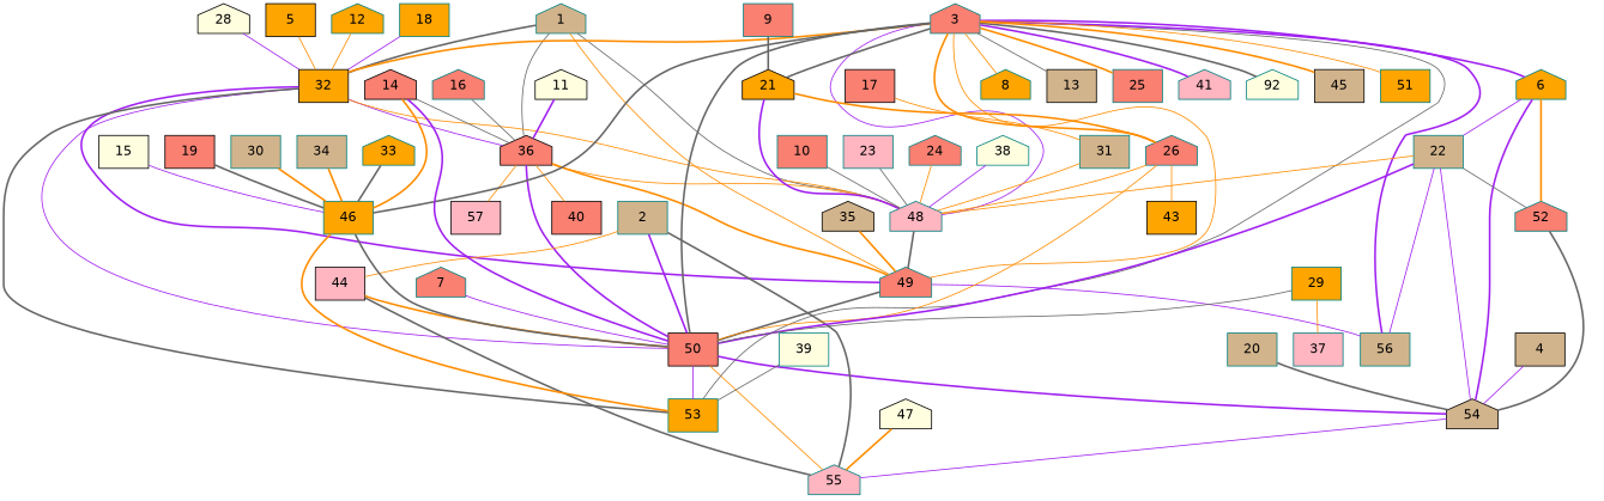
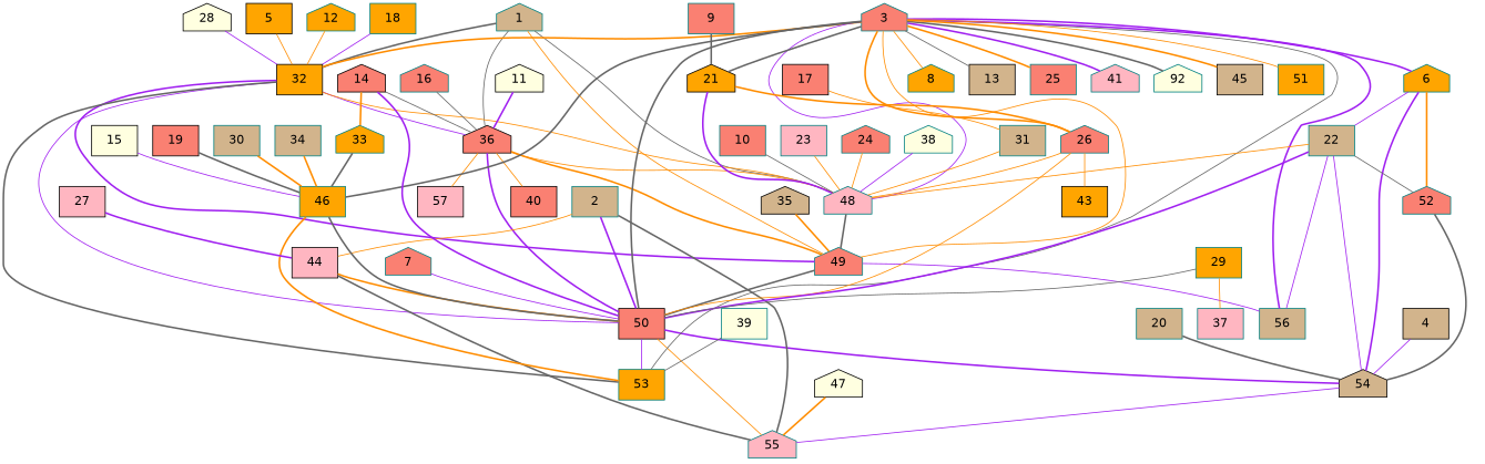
  graph {
    fontname="DejaVu Sans"
    node [color=teal fillcolor=salmon fontname="DejaVu Sans" shape=box style=filled]
    edge [color=darkorange fontname="DejaVu Sans" style=solid weight=1.0]
    1 [fillcolor=tan shape=house]
    32 [color=black fillcolor=orange]
    36 [color=black shape=house]
    48 [fillcolor=lightpink shape=house]
    49 [shape=house]
    50 [color=black]
    53 [fillcolor=orange]
    40 [color=black]
    57 [color=black fillcolor=lightpink]
    56 [fillcolor=tan]
    2 [fillcolor=tan]
    44 [color=black fillcolor=lightpink]
    55 [fillcolor=lightpink shape=house]
    54 [color=black fillcolor=tan shape=house]
    3 [shape=house]
    6 [fillcolor=orange shape=house]
    8 [fillcolor=orange shape=house]
    13 [color=black fillcolor=tan]
    21 [color=black fillcolor=orange shape=house]
    25
    26 [shape=house]
    41 [fillcolor=lightpink shape=house]
    n23 [fillcolor=lightyellow label=92 shape=house]
    45 [color=black fillcolor=tan]
    46 [fillcolor=orange]
    51 [fillcolor=orange]
    22 [fillcolor=tan]
    52 [shape=house]
    43 [color=black fillcolor=orange]
    4 [color=black fillcolor=tan]
    5 [color=black fillcolor=orange]
    7 [shape=house]
    9
    10
    11 [color=black fillcolor=lightyellow shape=house]
    12 [fillcolor=orange shape=house]
    14 [color=black shape=house]
    15 [color=black fillcolor=lightyellow]
    16 [shape=house]
    17 [color=black]
    31 [fillcolor=tan]
    18 [fillcolor=orange]
    19 [color=black]
    20 [fillcolor=tan]
    23 [fillcolor=lightpink]
    24 [shape=house]
+   27 [color=black fillcolor=lightpink]
    28 [color=black fillcolor=lightyellow shape=house]
    29 [fillcolor=orange]
    37 [fillcolor=lightpink]
    30 [fillcolor=tan]
    33 [fillcolor=orange shape=house]
    34 [fillcolor=tan]
    35 [color=black fillcolor=tan shape=house]
    38 [fillcolor=lightyellow shape=house]
    39 [fillcolor=lightyellow]
    47 [color=black fillcolor=lightyellow shape=house]
    1 -- 32 [color=gray40 style=bold]
    1 -- 36 [color=gray40]
    1 -- 48 [color=gray40]
    1 -- 49
    32 -- 36 [color=purple]
    32 -- 48
    32 -- 49 [color=purple style=bold]
    32 -- 50 [color=purple]
    32 -- 53 [color=gray40 style=bold]
    36 -- 48
    36 -- 49 [style=bold]
    36 -- 50 [color=purple style=bold weight=2.0]
    36 -- 40
    36 -- 57
    48 -- 49 [color=gray40 style=bold]
    49 -- 50 [color=gray40 style=bold]
    49 -- 56 [color=purple]
    50 -- 53 [color=purple weight=2.0]
    50 -- 55 [weight=2.0]
    50 -- 54 [color=purple style=bold]
    2 -- 50 [color=purple style=bold weight=2.0]
    2 -- 44
    2 -- 55 [color=gray40 style=bold]
    44 -- 50 [style=bold weight=2.0]
    44 -- 55 [color=gray40 style=bold]
    54 -- 55 [color=purple]
    3 -- 32 [style=bold]
    3 -- 48 [color=purple weight=2.0]
    3 -- 49
    3 -- 50 [color=gray40 style=bold weight=2.0]
    3 -- 53 [color=gray40 weight=2.0]
    3 -- 56 [color=purple style=bold]
    3 -- 6 [color=purple style=bold]
    3 -- 8
    3 -- 13 [color=gray40]
    3 -- 21 [color=gray40 style=bold weight=2.0]
    3 -- 25 [style=bold]
    3 -- 26 [style=bold weight=2.0]
    3 -- 41 [color=purple style=bold]
    3 -- n23 [color=gray40 style=bold]
    3 -- 45 [style=bold]
    3 -- 46 [color=gray40 style=bold weight=2.0]
    3 -- 51
    6 -- 54 [color=purple style=bold weight=2.0]
    6 -- 22 [color=purple weight=2.0]
    6 -- 52 [style=bold weight=2.0]
    21 -- 48 [color=purple style=bold weight=2.0]
    21 -- 26 [style=bold]
    26 -- 48
    26 -- 50
    26 -- 43
    46 -- 50 [color=gray40 style=bold]
    46 -- 53 [style=bold]
    22 -- 48
    22 -- 50 [color=purple style=bold weight=2.0]
    22 -- 56 [color=purple]
    22 -- 54 [color=purple]
    22 -- 52 [color=gray40]
    52 -- 54 [color=gray40 style=bold]
    4 -- 54 [color=purple]
    5 -- 32
    7 -- 50 [color=purple]
    9 -- 21 [color=gray40 style=bold]
    10 -- 48 [color=gray40]
    11 -- 36 [color=purple style=bold]
    12 -- 32
    14 -- 36 [color=gray40]
    14 -- 50 [color=purple style=bold]
-   14 -- 46 [style=bold]
+   14 -- 33 [style=bold]
    15 -- 46 [color=purple]
    16 -- 36 [color=gray40]
    17 -- 31
    31 -- 48
    18 -- 32 [color=purple]
    19 -- 46 [color=gray40 style=bold]
    20 -- 54 [color=gray40 style=bold]
-   23 -- 48 [color=gray40]
+   23 -- 48
    24 -- 48
+   27 -- 44 [color=purple style=bold]
    28 -- 32 [color=purple]
    29 -- 50 [color=gray40]
    29 -- 37
    30 -- 46 [style=bold]
    33 -- 46 [color=gray40 style=bold]
    34 -- 46 [style=bold]
    35 -- 49 [style=bold]
    38 -- 48 [color=purple]
    39 -- 53 [color=gray40]
    47 -- 55 [style=bold]
  }
